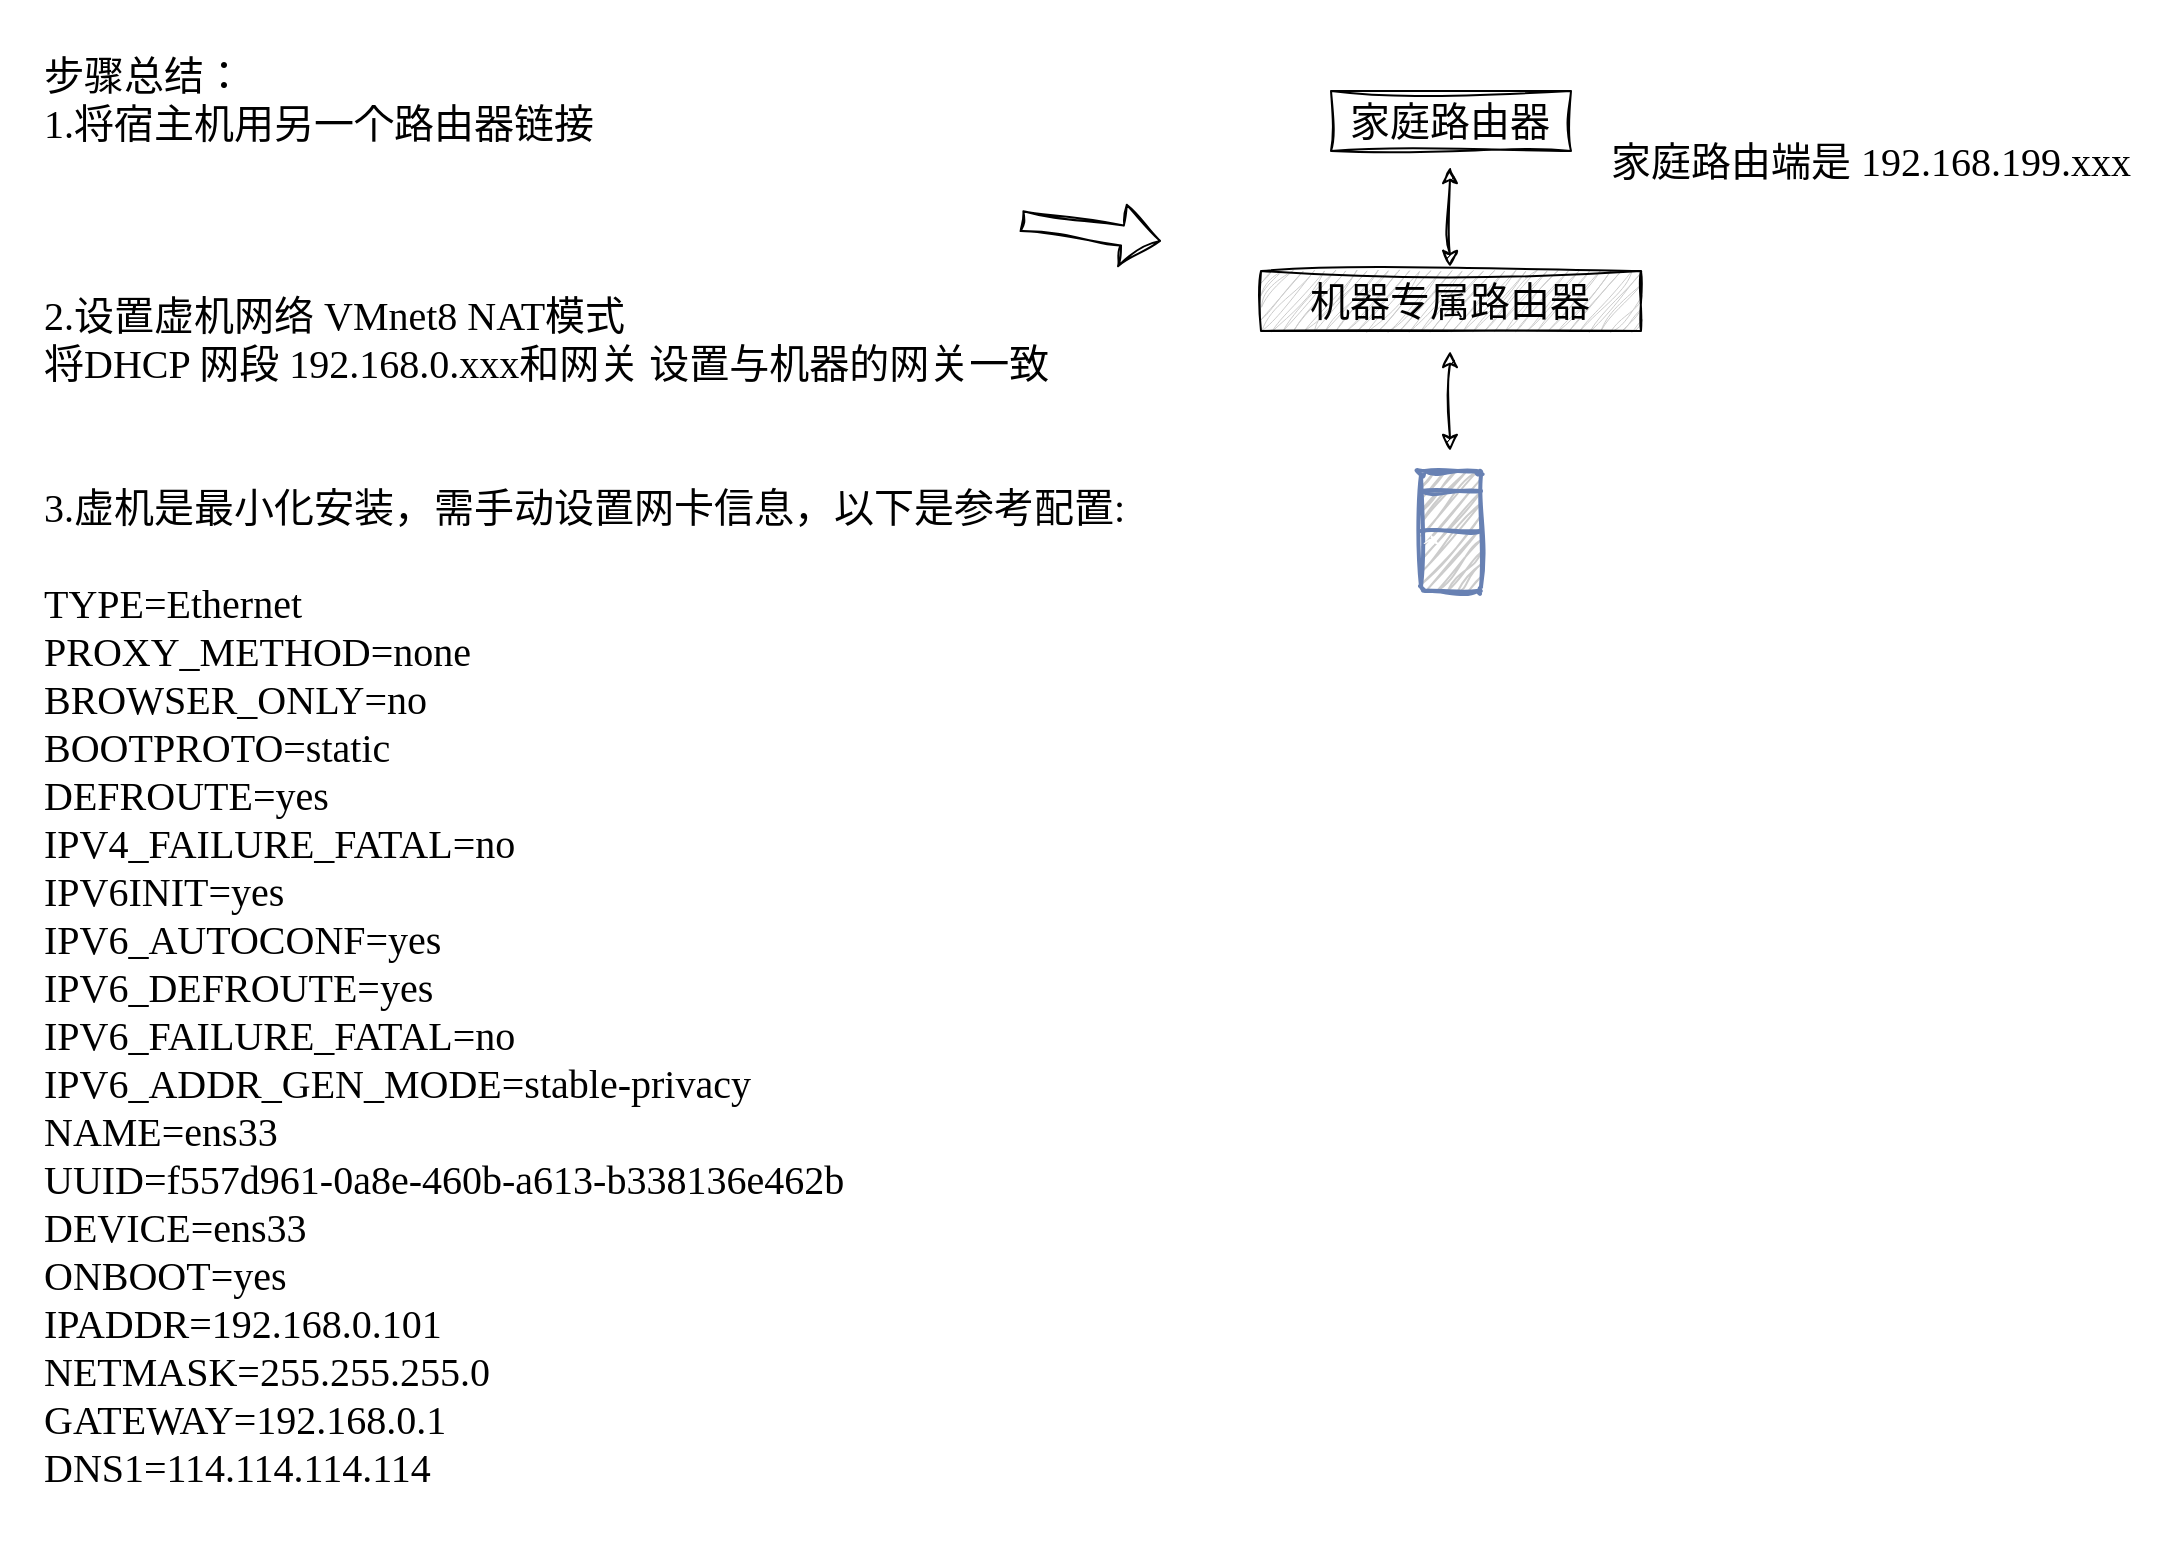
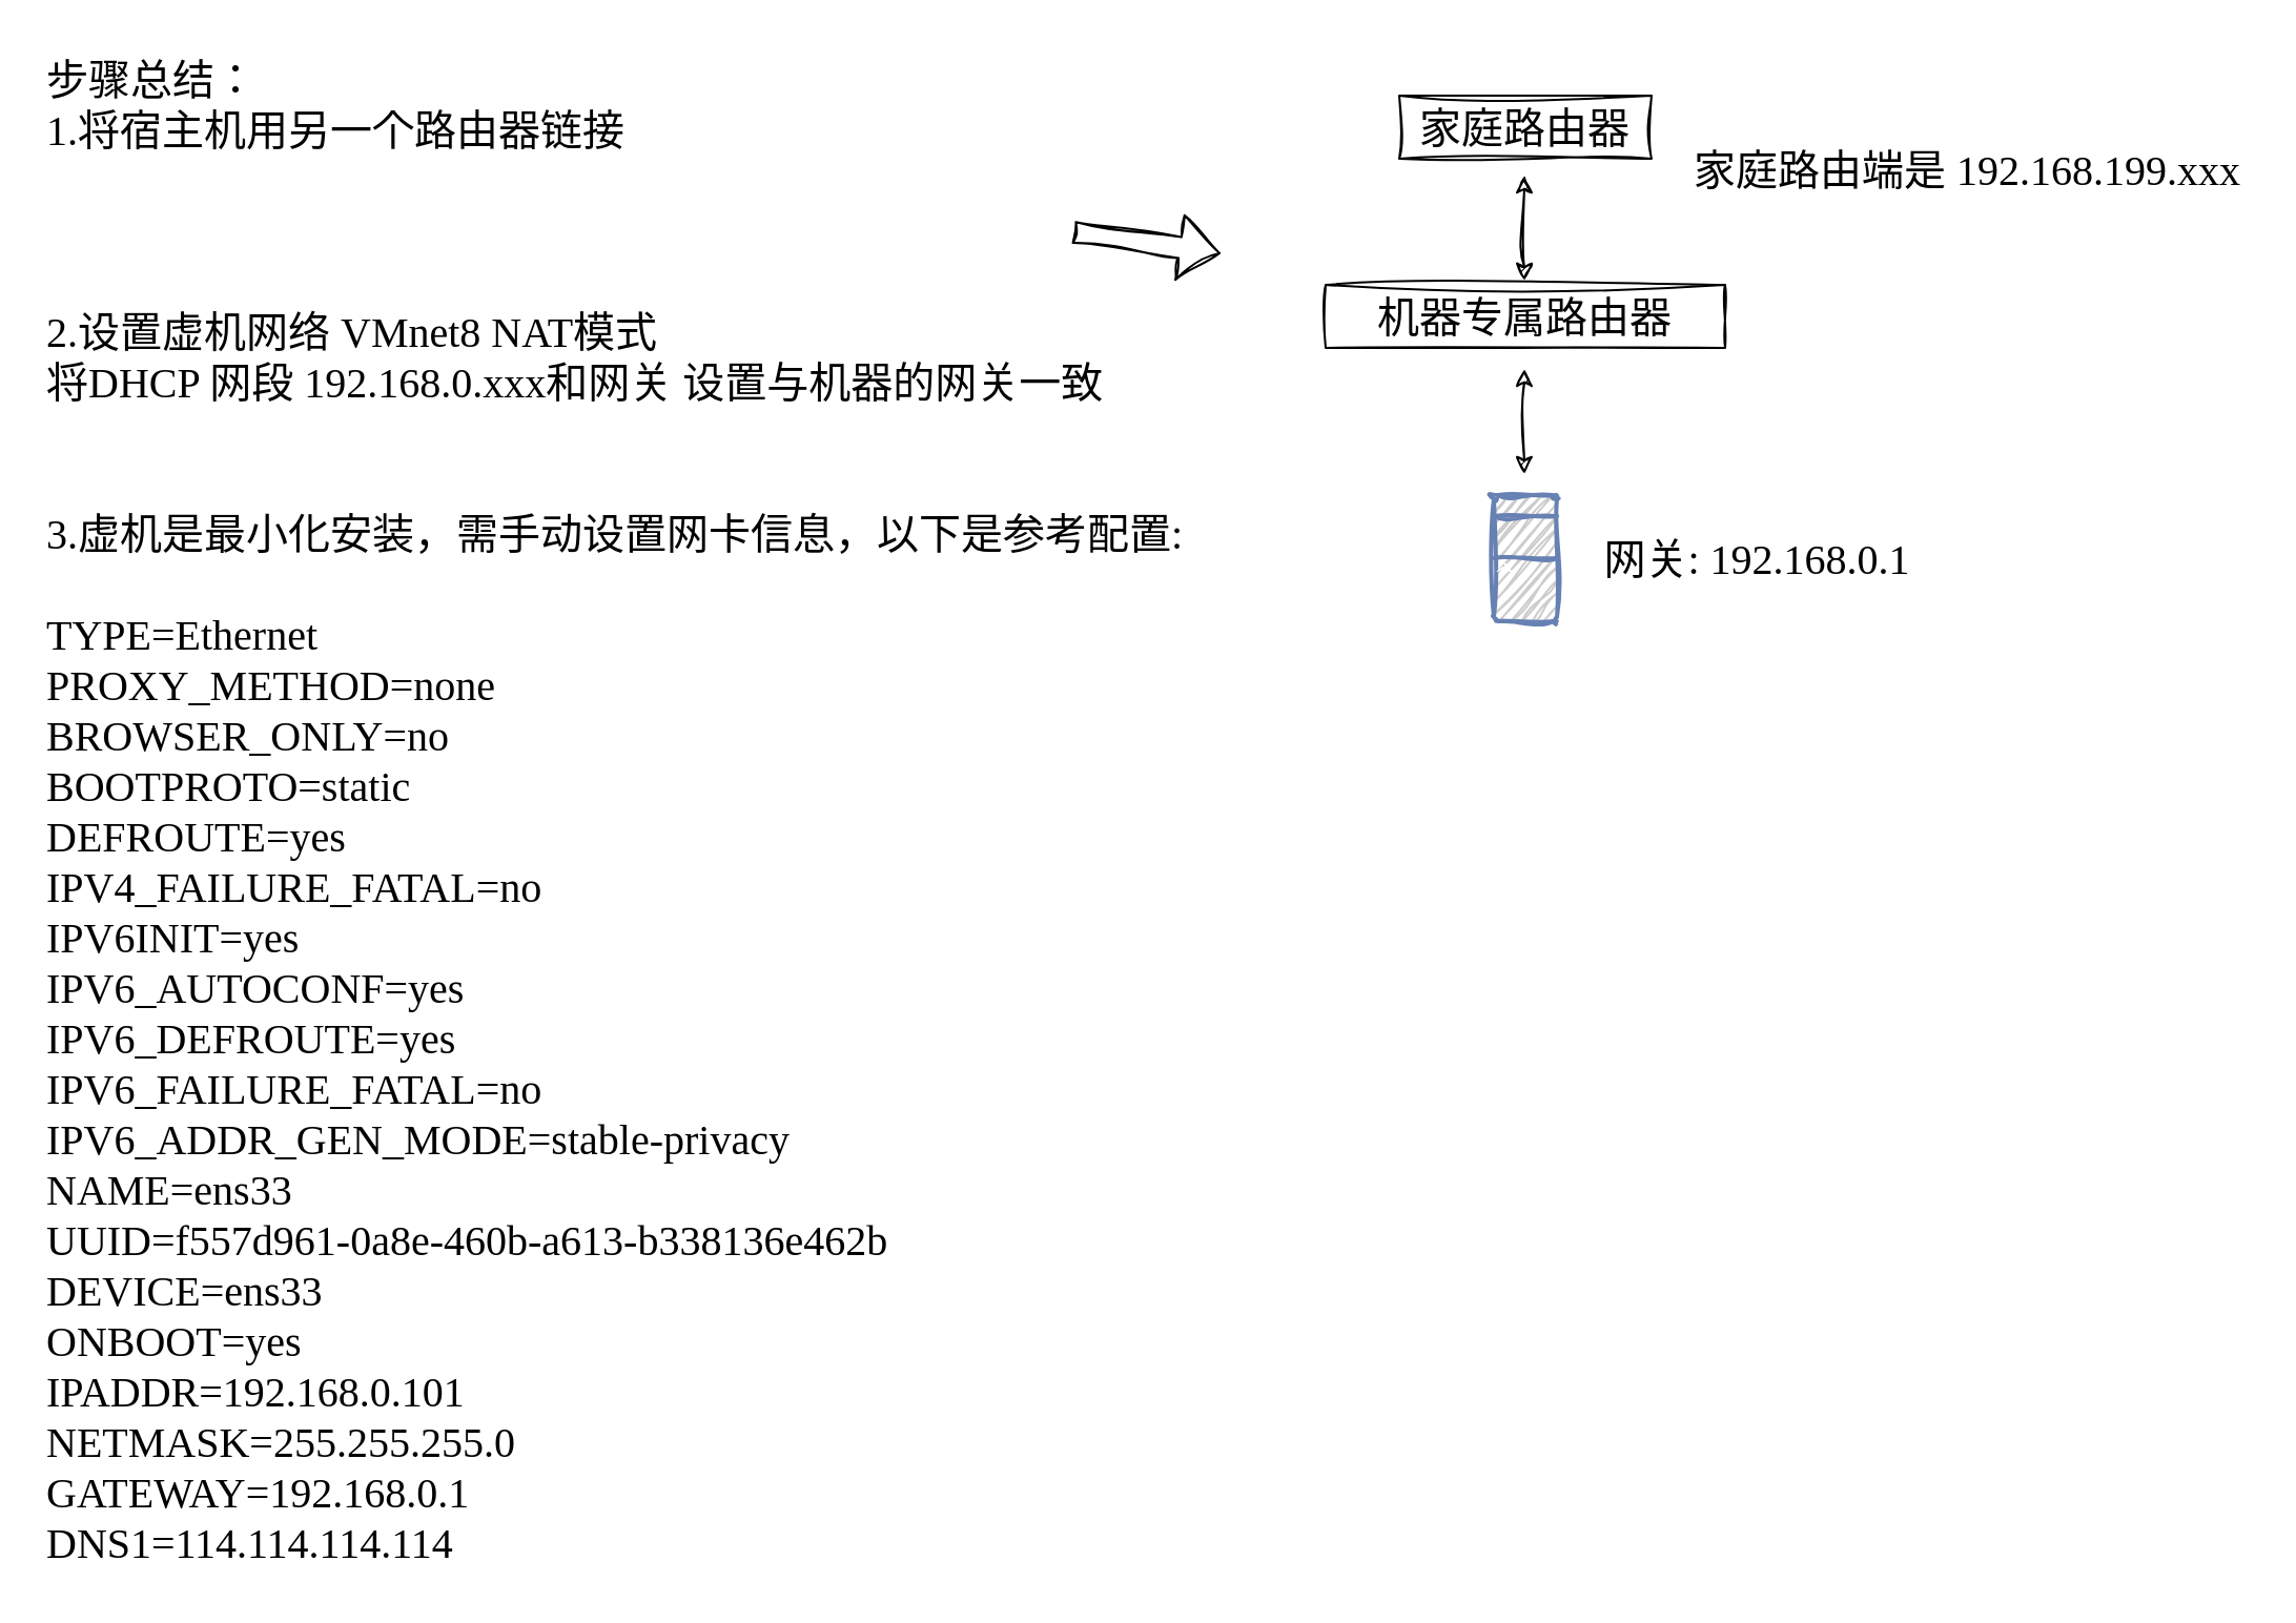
  <mxCell id="0" />
  <mxCell id="1" parent="0" />
  <mxCell id="2" value="步骤总结：&lt;br&gt;1.将宿主机用另一个路由器链接&lt;br&gt;&lt;br&gt;&lt;br&gt;&lt;br&gt;2.设置虚机网络 VMnet8 NAT模式&lt;br&gt;将DHCP 网段 192.168.0.xxx和网关 设置与机器的网关一致&lt;br&gt;&lt;br&gt;&lt;br&gt;3.虚机是最小化安装，需手动设置网卡信息，以下是参考配置:&lt;br&gt;&lt;br&gt;&lt;div&gt;TYPE=Ethernet&lt;/div&gt;&lt;div&gt;PROXY_METHOD=none&lt;/div&gt;&lt;div&gt;BROWSER_ONLY=no&lt;/div&gt;&lt;div&gt;BOOTPROTO=static&lt;/div&gt;&lt;div&gt;DEFROUTE=yes&lt;/div&gt;&lt;div&gt;IPV4_FAILURE_FATAL=no&lt;/div&gt;&lt;div&gt;IPV6INIT=yes&lt;/div&gt;&lt;div&gt;IPV6_AUTOCONF=yes&lt;/div&gt;&lt;div&gt;IPV6_DEFROUTE=yes&lt;/div&gt;&lt;div&gt;IPV6_FAILURE_FATAL=no&lt;/div&gt;&lt;div&gt;IPV6_ADDR_GEN_MODE=stable-privacy&lt;/div&gt;&lt;div&gt;NAME=ens33&lt;/div&gt;&lt;div&gt;UUID=f557d961-0a8e-460b-a613-b338136e462b&lt;/div&gt;&lt;div&gt;DEVICE=ens33&lt;/div&gt;&lt;div&gt;ONBOOT=yes&lt;/div&gt;&lt;div&gt;IPADDR=192.168.0.101&lt;/div&gt;&lt;div&gt;NETMASK=255.255.255.0&lt;/div&gt;&lt;div&gt;GATEWAY=192.168.0.1&lt;/div&gt;&lt;div&gt;DNS1=114.114.114.114&lt;/div&gt;" style="text;html=1;align=left;verticalAlign=middle;resizable=0;points=[];autosize=1;strokeColor=none;fillColor=none;fontSize=20;fontFamily=Architects Daughter;" vertex="1" parent="1"><mxGeometry x="20" y="20" width="560" height="730" as="geometry" /></mxCell>
  <mxCell id="3" value="家庭路由器" style="rounded=0;whiteSpace=wrap;html=1;sketch=1;hachureGap=4;jiggle=2;curveFitting=1;fontFamily=Architects Daughter;fontSource=https%3A%2F%2Ffonts.googleapis.com%2Fcss%3Ffamily%3DArchitects%2BDaughter;fontSize=20;" vertex="1" parent="1"><mxGeometry x="665" y="45" width="120" height="30" as="geometry" /></mxCell>
- <mxCell id="4" value="机器专属路由器" style="rounded=0;whiteSpace=wrap;html=1;sketch=1;hachureGap=4;jiggle=2;curveFitting=1;fontFamily=Architects Daughter;fontSource=https%3A%2F%2Ffonts.googleapis.com%2Fcss%3Ffamily%3DArchitects%2BDaughter;fontSize=20;fillColor=#cccccc;" vertex="1" parent="1"><mxGeometry x="630" y="135" width="190" height="30" as="geometry" /></mxCell>
+ <mxCell id="4" value="机器专属路由器" style="rounded=0;whiteSpace=wrap;html=1;sketch=1;hachureGap=4;jiggle=2;curveFitting=1;fontFamily=Architects Daughter;fontSource=https%3A%2F%2Ffonts.googleapis.com%2Fcss%3Ffamily%3DArchitects%2BDaughter;fontSize=20;" vertex="1" parent="1"><mxGeometry x="630" y="135" width="190" height="30" as="geometry" /></mxCell>
  <mxCell id="5" value="" style="endArrow=classic;startArrow=classic;html=1;rounded=0;sketch=1;hachureGap=4;jiggle=2;curveFitting=1;fontFamily=Architects Daughter;fontSource=https%3A%2F%2Ffonts.googleapis.com%2Fcss%3Ffamily%3DArchitects%2BDaughter;fontSize=16;" edge="1" parent="1"><mxGeometry width="50" height="50" relative="1" as="geometry"><mxPoint x="724.5" y="133" as="sourcePoint" /><mxPoint x="724.5" y="83" as="targetPoint" /></mxGeometry></mxCell>
  <mxCell id="6" value="" style="fontColor=#0066CC;verticalAlign=top;verticalLabelPosition=bottom;labelPosition=center;align=center;html=1;outlineConnect=0;fillColor=#CCCCCC;strokeColor=#6881B3;gradientColor=none;gradientDirection=north;strokeWidth=2;shape=mxgraph.networks.desktop_pc;sketch=1;hachureGap=4;jiggle=2;curveFitting=1;fontFamily=Architects Daughter;fontSource=https%3A%2F%2Ffonts.googleapis.com%2Fcss%3Ffamily%3DArchitects%2BDaughter;fontSize=20;" vertex="1" parent="1"><mxGeometry x="710" y="235" width="30" height="60" as="geometry" /></mxCell>
  <mxCell id="7" value="" style="endArrow=classic;startArrow=classic;html=1;rounded=0;sketch=1;hachureGap=4;jiggle=2;curveFitting=1;fontFamily=Architects Daughter;fontSource=https%3A%2F%2Ffonts.googleapis.com%2Fcss%3Ffamily%3DArchitects%2BDaughter;fontSize=16;" edge="1" parent="1"><mxGeometry width="50" height="50" relative="1" as="geometry"><mxPoint x="724.5" y="225" as="sourcePoint" /><mxPoint x="724.5" y="175" as="targetPoint" /></mxGeometry></mxCell>
  <mxCell id="8" value="家庭路由端是 192.168.199.xxx" style="text;html=1;align=center;verticalAlign=middle;resizable=0;points=[];autosize=1;strokeColor=none;fillColor=none;fontSize=20;fontFamily=Architects Daughter;" vertex="1" parent="1"><mxGeometry x="800" y="60" width="270" height="40" as="geometry" /></mxCell>
  <mxCell id="9" value="" style="shape=flexArrow;endArrow=classic;html=1;rounded=0;sketch=1;hachureGap=4;jiggle=2;curveFitting=1;fontFamily=Architects Daughter;fontSource=https%3A%2F%2Ffonts.googleapis.com%2Fcss%3Ffamily%3DArchitects%2BDaughter;fontSize=16;" edge="1" parent="1"><mxGeometry width="50" height="50" relative="1" as="geometry"><mxPoint x="510" y="110" as="sourcePoint" /><mxPoint x="580" y="120" as="targetPoint" /></mxGeometry></mxCell>
+ <mxCell id="10" value="网关: 192.168.0.1" style="text;html=1;align=center;verticalAlign=middle;resizable=0;points=[];autosize=1;strokeColor=none;fillColor=none;fontSize=20;fontFamily=Architects Daughter;" vertex="1" parent="1"><mxGeometry x="760" y="245" width="150" height="40" as="geometry" /></mxCell>
